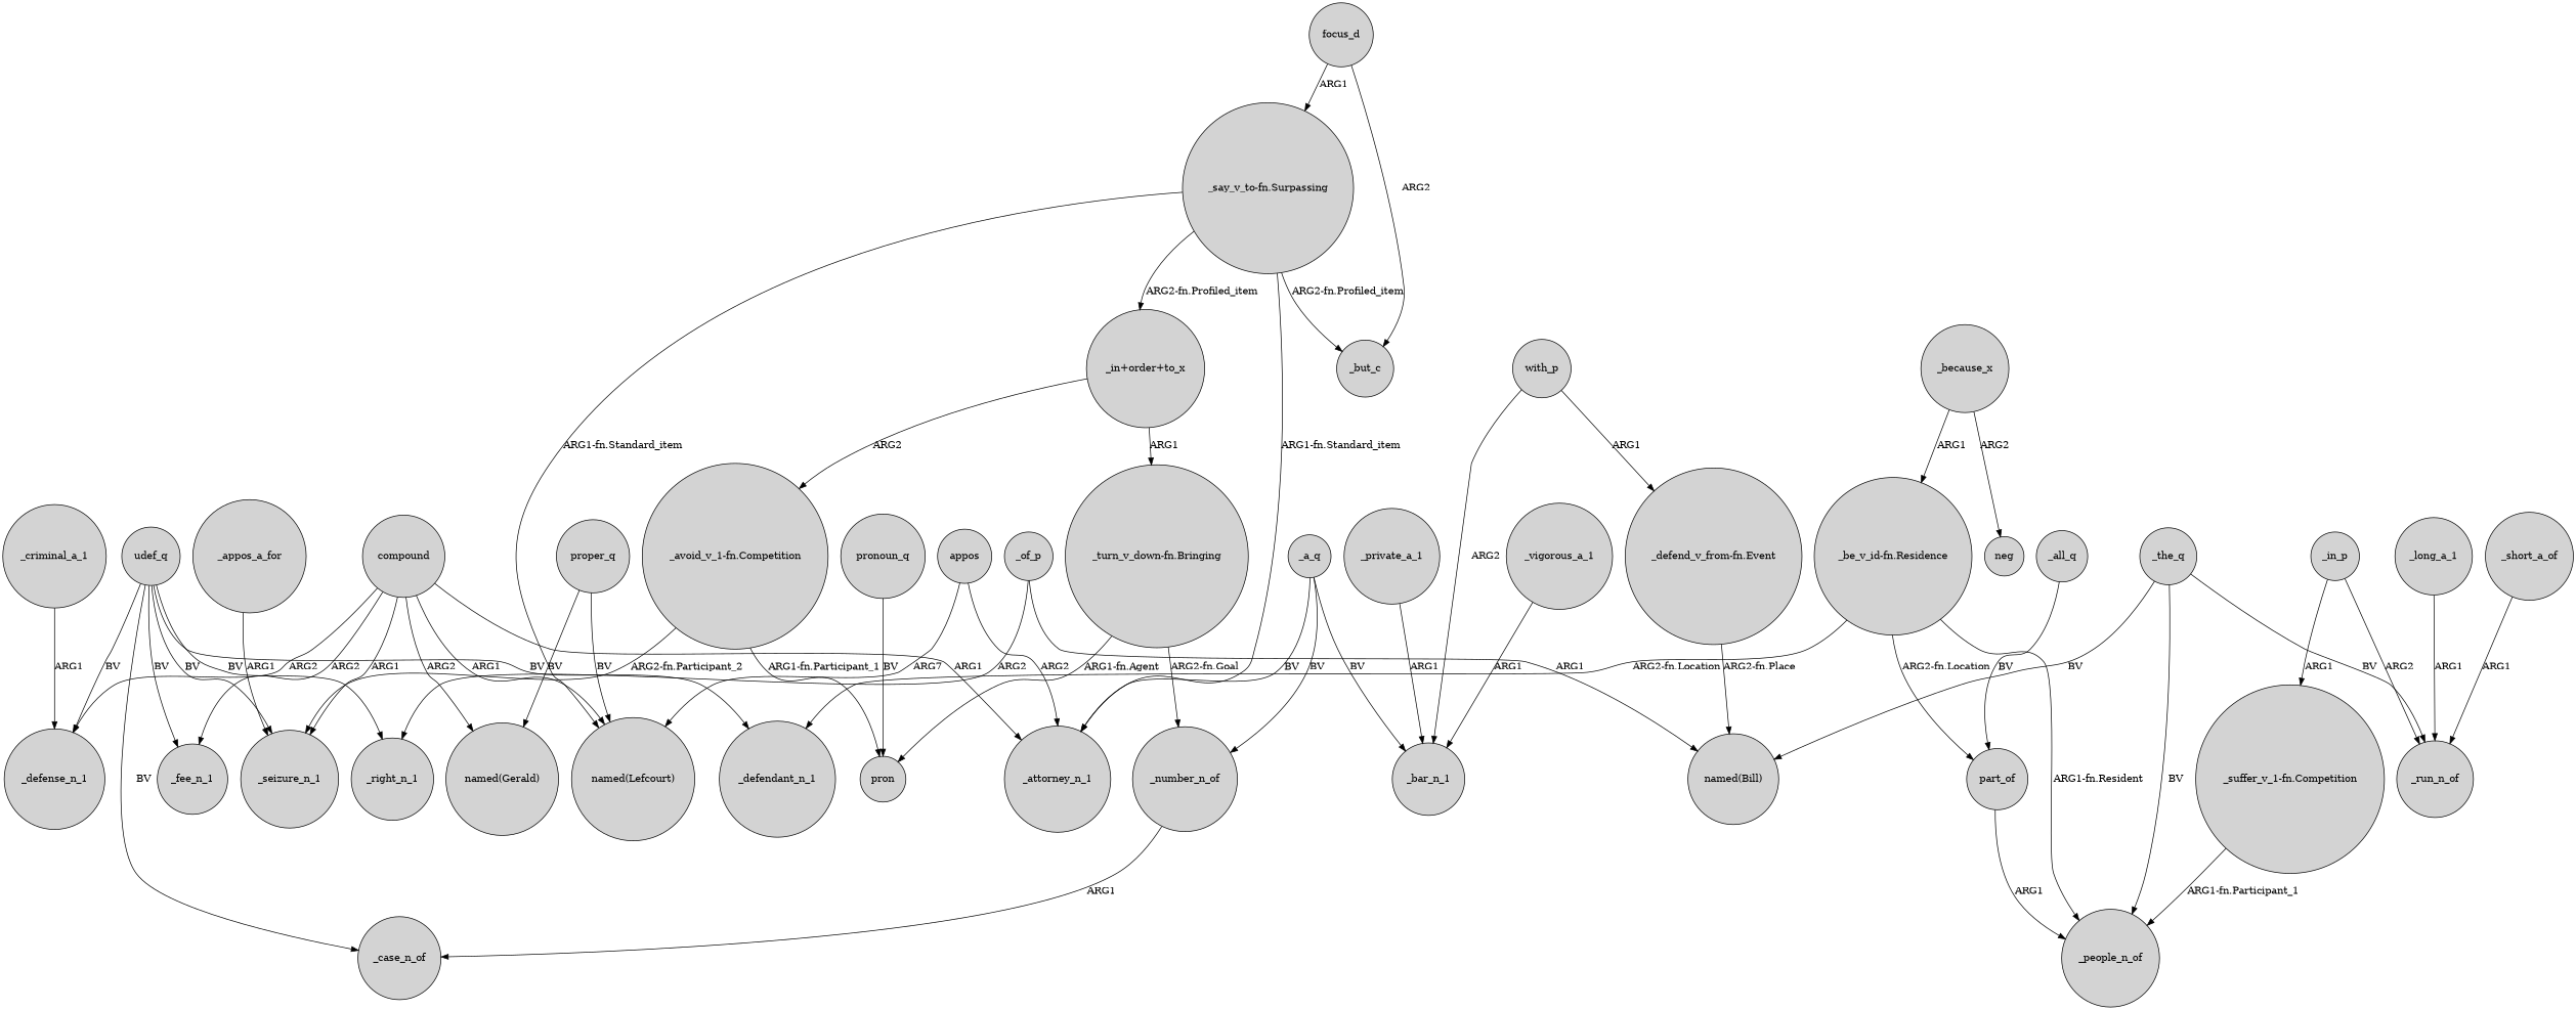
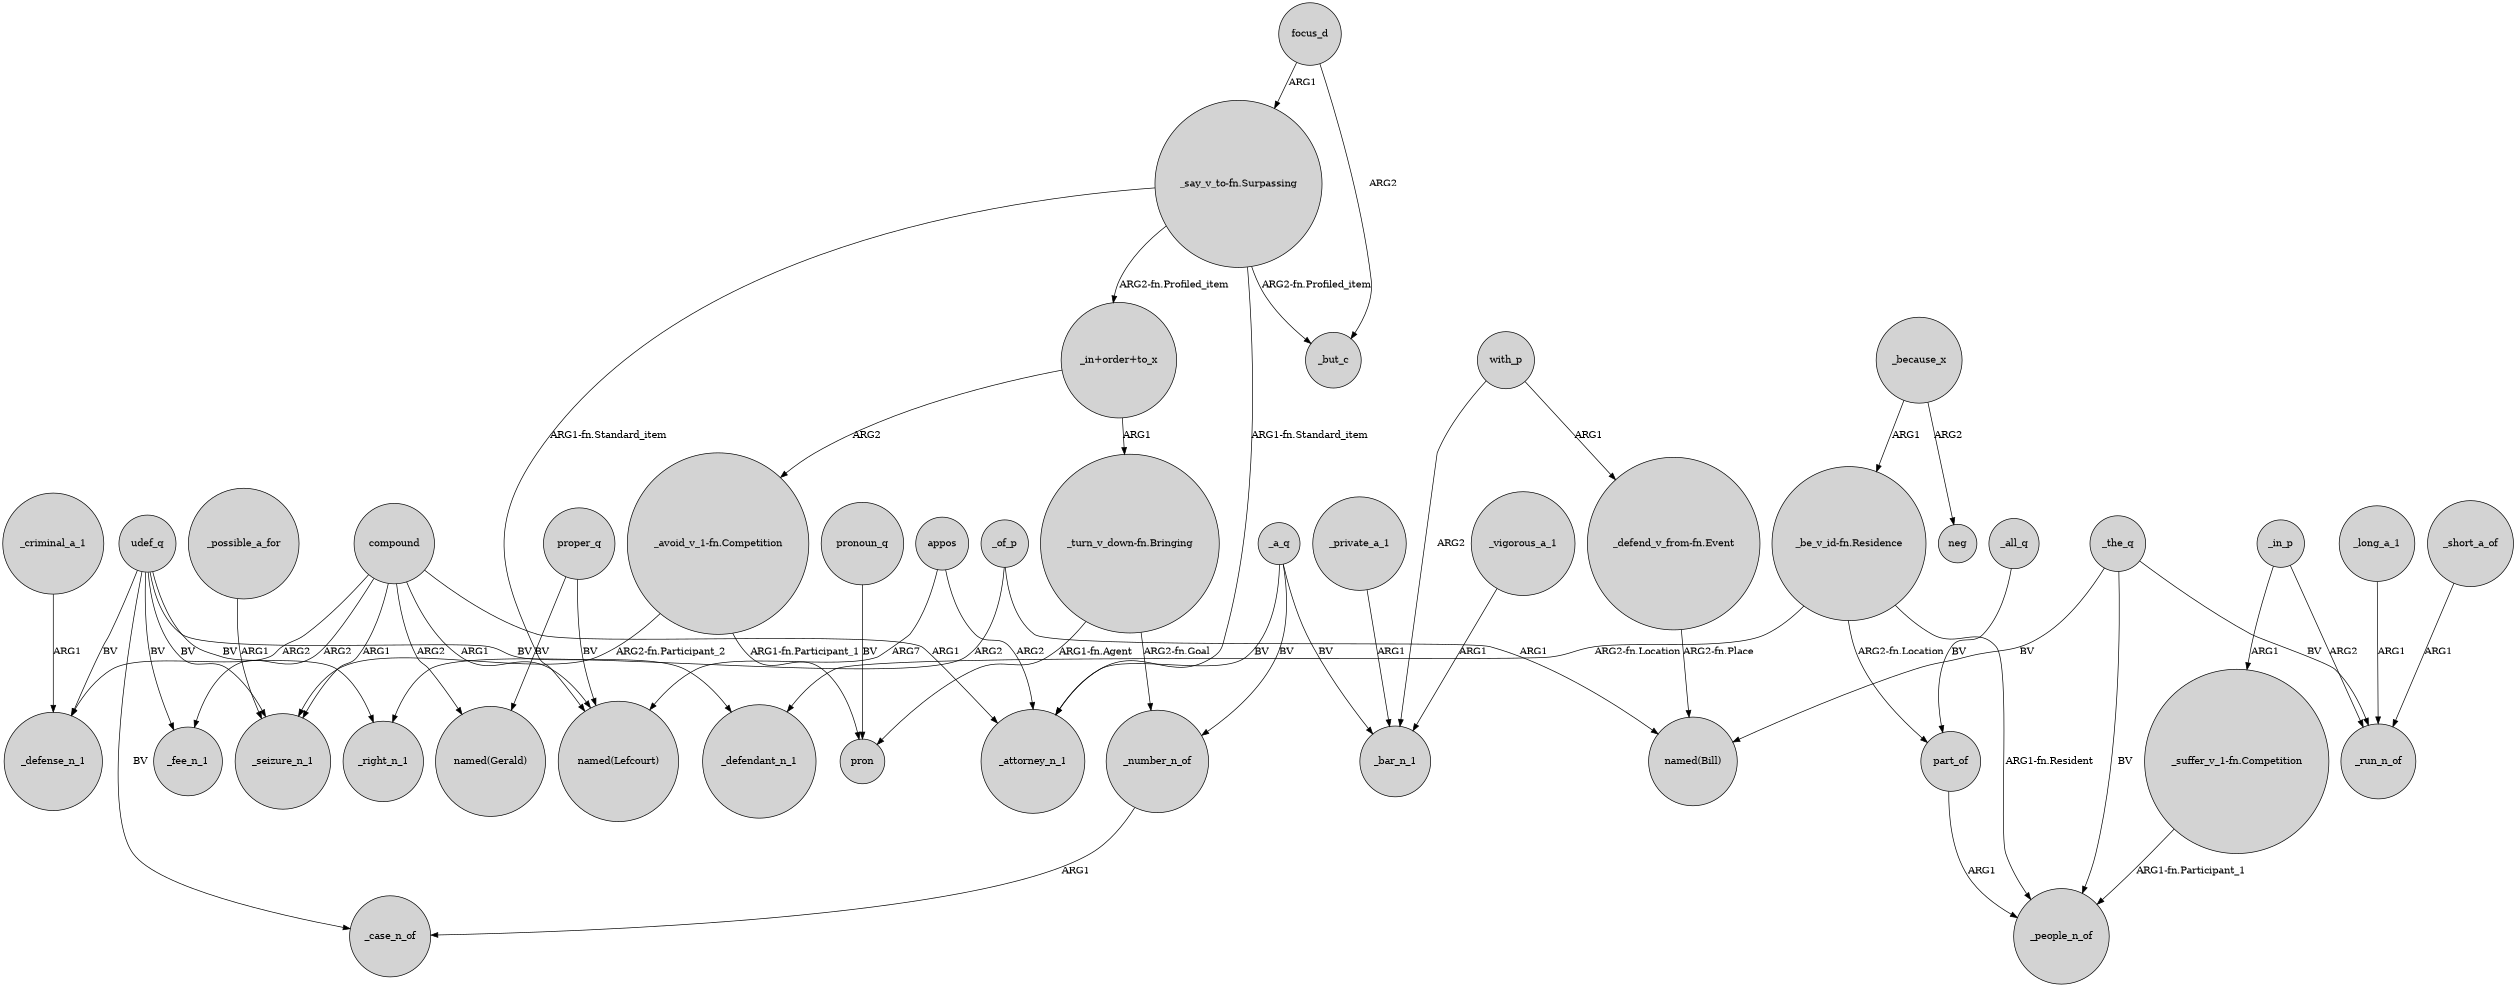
  digraph {
    node [shape=circle style=filled]
    udef_q
    _seizure_n_1
    _fee_n_1
    _case_n_of
    _right_n_1
    _defendant_n_1
    _defense_n_1
    _because_x
    "_be_v_id-fn.Residence"
    neg
    part_of
    _people_n_of
    proper_q
    "named(Gerald)"
    "named(Lefcourt)"
    _long_a_1
    _run_n_of
    appos
    _attorney_n_1
    compound
    "_turn_v_down-fn.Bringing"
    pron
    _number_n_of
    _in_p
    "_suffer_v_1-fn.Competition"
    "_say_v_to-fn.Surpassing"
    _but_c
    "_in+order+to_x"
    "_avoid_v_1-fn.Competition"
    _private_a_1
    _bar_n_1
    focus_d
    _a_q
    _short_a_of
    _the_q
    "named(Bill)"
-   _possible_a_for [label=_appos_a_for]
+   _possible_a_for
    _all_q
    with_p
    "_defend_v_from-fn.Event"
    pronoun_q
    _of_p
    _vigorous_a_1
    _criminal_a_1
    udef_q -> _seizure_n_1 [label=BV]
    udef_q -> _fee_n_1 [label=BV]
    udef_q -> _case_n_of [label=BV]
    udef_q -> _right_n_1 [label=BV]
    udef_q -> _defendant_n_1 [label=BV]
    udef_q -> _defense_n_1 [label=BV]
    _because_x -> "_be_v_id-fn.Residence" [label=ARG1]
    _because_x -> neg [label=ARG2]
    "_be_v_id-fn.Residence" -> _defendant_n_1 [label="ARG2-fn.Location"]
    "_be_v_id-fn.Residence" -> part_of [label="ARG2-fn.Location"]
    "_be_v_id-fn.Residence" -> _people_n_of [label="ARG1-fn.Resident"]
    part_of -> _people_n_of [label=ARG1]
    proper_q -> "named(Gerald)" [label=BV]
    proper_q -> "named(Lefcourt)" [label=BV]
    _long_a_1 -> _run_n_of [label=ARG1]
    appos -> "named(Lefcourt)" [label=ARG7]
    appos -> _attorney_n_1 [label=ARG2]
    compound -> _seizure_n_1 [label=ARG1]
    compound -> _fee_n_1 [label=ARG2]
    compound -> _defense_n_1 [label=ARG2]
    compound -> "named(Gerald)" [label=ARG2]
    compound -> "named(Lefcourt)" [label=ARG1]
    compound -> _attorney_n_1 [label=ARG1]
    "_turn_v_down-fn.Bringing" -> pron [label="ARG1-fn.Agent"]
    "_turn_v_down-fn.Bringing" -> _number_n_of [label="ARG2-fn.Goal"]
    _number_n_of -> _case_n_of [label=ARG1]
    _in_p -> _run_n_of [label=ARG2]
    _in_p -> "_suffer_v_1-fn.Competition" [label=ARG1]
    "_suffer_v_1-fn.Competition" -> _people_n_of [label="ARG1-fn.Participant_1"]
    "_say_v_to-fn.Surpassing" -> "named(Lefcourt)" [label="ARG1-fn.Standard_item"]
    "_say_v_to-fn.Surpassing" -> _attorney_n_1 [label="ARG1-fn.Standard_item"]
    "_say_v_to-fn.Surpassing" -> _but_c [label="ARG2-fn.Profiled_item"]
    "_say_v_to-fn.Surpassing" -> "_in+order+to_x" [label="ARG2-fn.Profiled_item"]
    "_in+order+to_x" -> "_turn_v_down-fn.Bringing" [label=ARG1]
    "_in+order+to_x" -> "_avoid_v_1-fn.Competition" [label=ARG2]
    "_avoid_v_1-fn.Competition" -> _seizure_n_1 [label="ARG2-fn.Participant_2"]
    "_avoid_v_1-fn.Competition" -> pron [label="ARG1-fn.Participant_1"]
    _private_a_1 -> _bar_n_1 [label=ARG1]
    focus_d -> "_say_v_to-fn.Surpassing" [label=ARG1]
    focus_d -> _but_c [label=ARG2]
    _a_q -> _attorney_n_1 [label=BV]
    _a_q -> _number_n_of [label=BV]
    _a_q -> _bar_n_1 [label=BV]
    _short_a_of -> _run_n_of [label=ARG1]
    _the_q -> _people_n_of [label=BV]
    _the_q -> _run_n_of [label=BV]
    _the_q -> "named(Bill)" [label=BV]
    _possible_a_for -> _seizure_n_1 [label=ARG1]
    _all_q -> part_of [label=BV]
    with_p -> _bar_n_1 [label=ARG2]
    with_p -> "_defend_v_from-fn.Event" [label=ARG1]
    "_defend_v_from-fn.Event" -> "named(Bill)" [label="ARG2-fn.Place"]
    pronoun_q -> pron [label=BV]
    _of_p -> _right_n_1 [label=ARG2]
    _of_p -> "named(Bill)" [label=ARG1]
    _vigorous_a_1 -> _bar_n_1 [label=ARG1]
    _criminal_a_1 -> _defense_n_1 [label=ARG1]
  }
